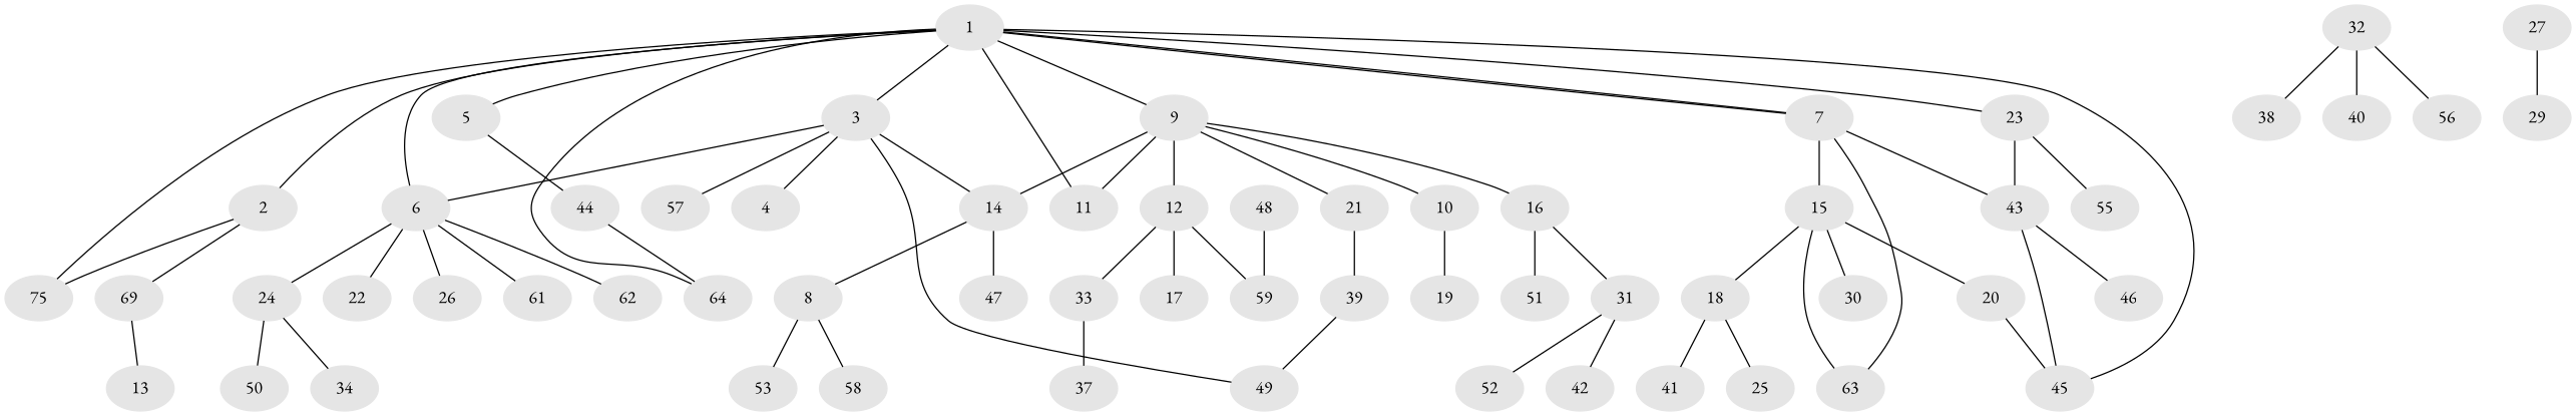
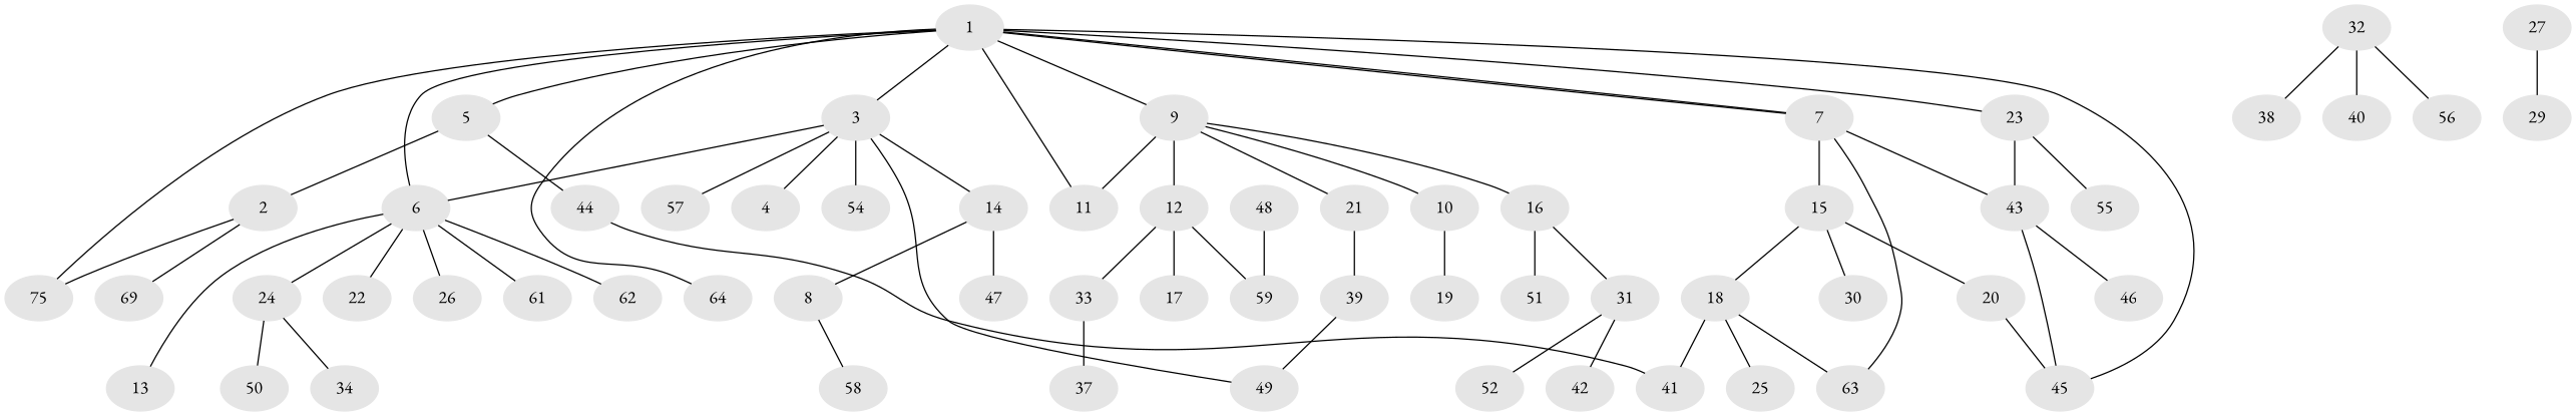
  graph {
    fontname="EB Garamond"
    node [color=gray90 fontname="EB Garamond" style=filled]
    edge [fontname="EB Garamond"]
    1
    2
    3
    5
    6
    7
    9
    11
    23
    n10 [label=75]
    45
    64
    n13 [label=69]
    4
    14
    49
+   54
    57
    44
    13
    22
    24
    26
    61
    62
    15
    43
    63
    10
    12
    16
    21
    55
    32
    38
    40
    56
    8
-   53
    58
    47
    34
    50
    18
    20
    30
    46
    19
    17
    33
    59
    31
    51
    39
    37
    48
    25
    41
    42
    52
    27
    29
-   1 -- 2
+   5 -- 2
    1 -- 3
    1 -- 5
    1 -- 6
    1 -- 7
    1 -- 7
    1 -- 9
    1 -- 11
    1 -- 23
    1 -- n10
    1 -- 45
    1 -- 64
    2 -- n10
    2 -- n13
    3 -- 6
    3 -- 4
    3 -- 14
    3 -- 49
+   3 -- 54
    3 -- 57
    5 -- 44
-   n13 -- 13
+   6 -- 13
    6 -- 22
    6 -- 24
    6 -- 26
    6 -- 61
    6 -- 62
    7 -- 15
    7 -- 43
    7 -- 63
    9 -- 11
-   9 -- 14
    9 -- 10
    9 -- 12
    9 -- 16
    9 -- 21
    23 -- 43
    23 -- 55
    14 -- 8
    14 -- 47
-   44 -- 64
+   44 -- 41
    24 -- 34
    24 -- 50
-   15 -- 63
+   18 -- 63
    15 -- 18
    15 -- 20
    15 -- 30
    43 -- 45
    43 -- 46
    10 -- 19
    12 -- 17
    12 -- 33
    12 -- 59
    16 -- 31
    16 -- 51
    21 -- 39
    32 -- 38
    32 -- 40
    32 -- 56
-   8 -- 53
    8 -- 58
    18 -- 25
    18 -- 41
    20 -- 45
    33 -- 37
    31 -- 42
    31 -- 52
    39 -- 49
    48 -- 59
    27 -- 29
  }
